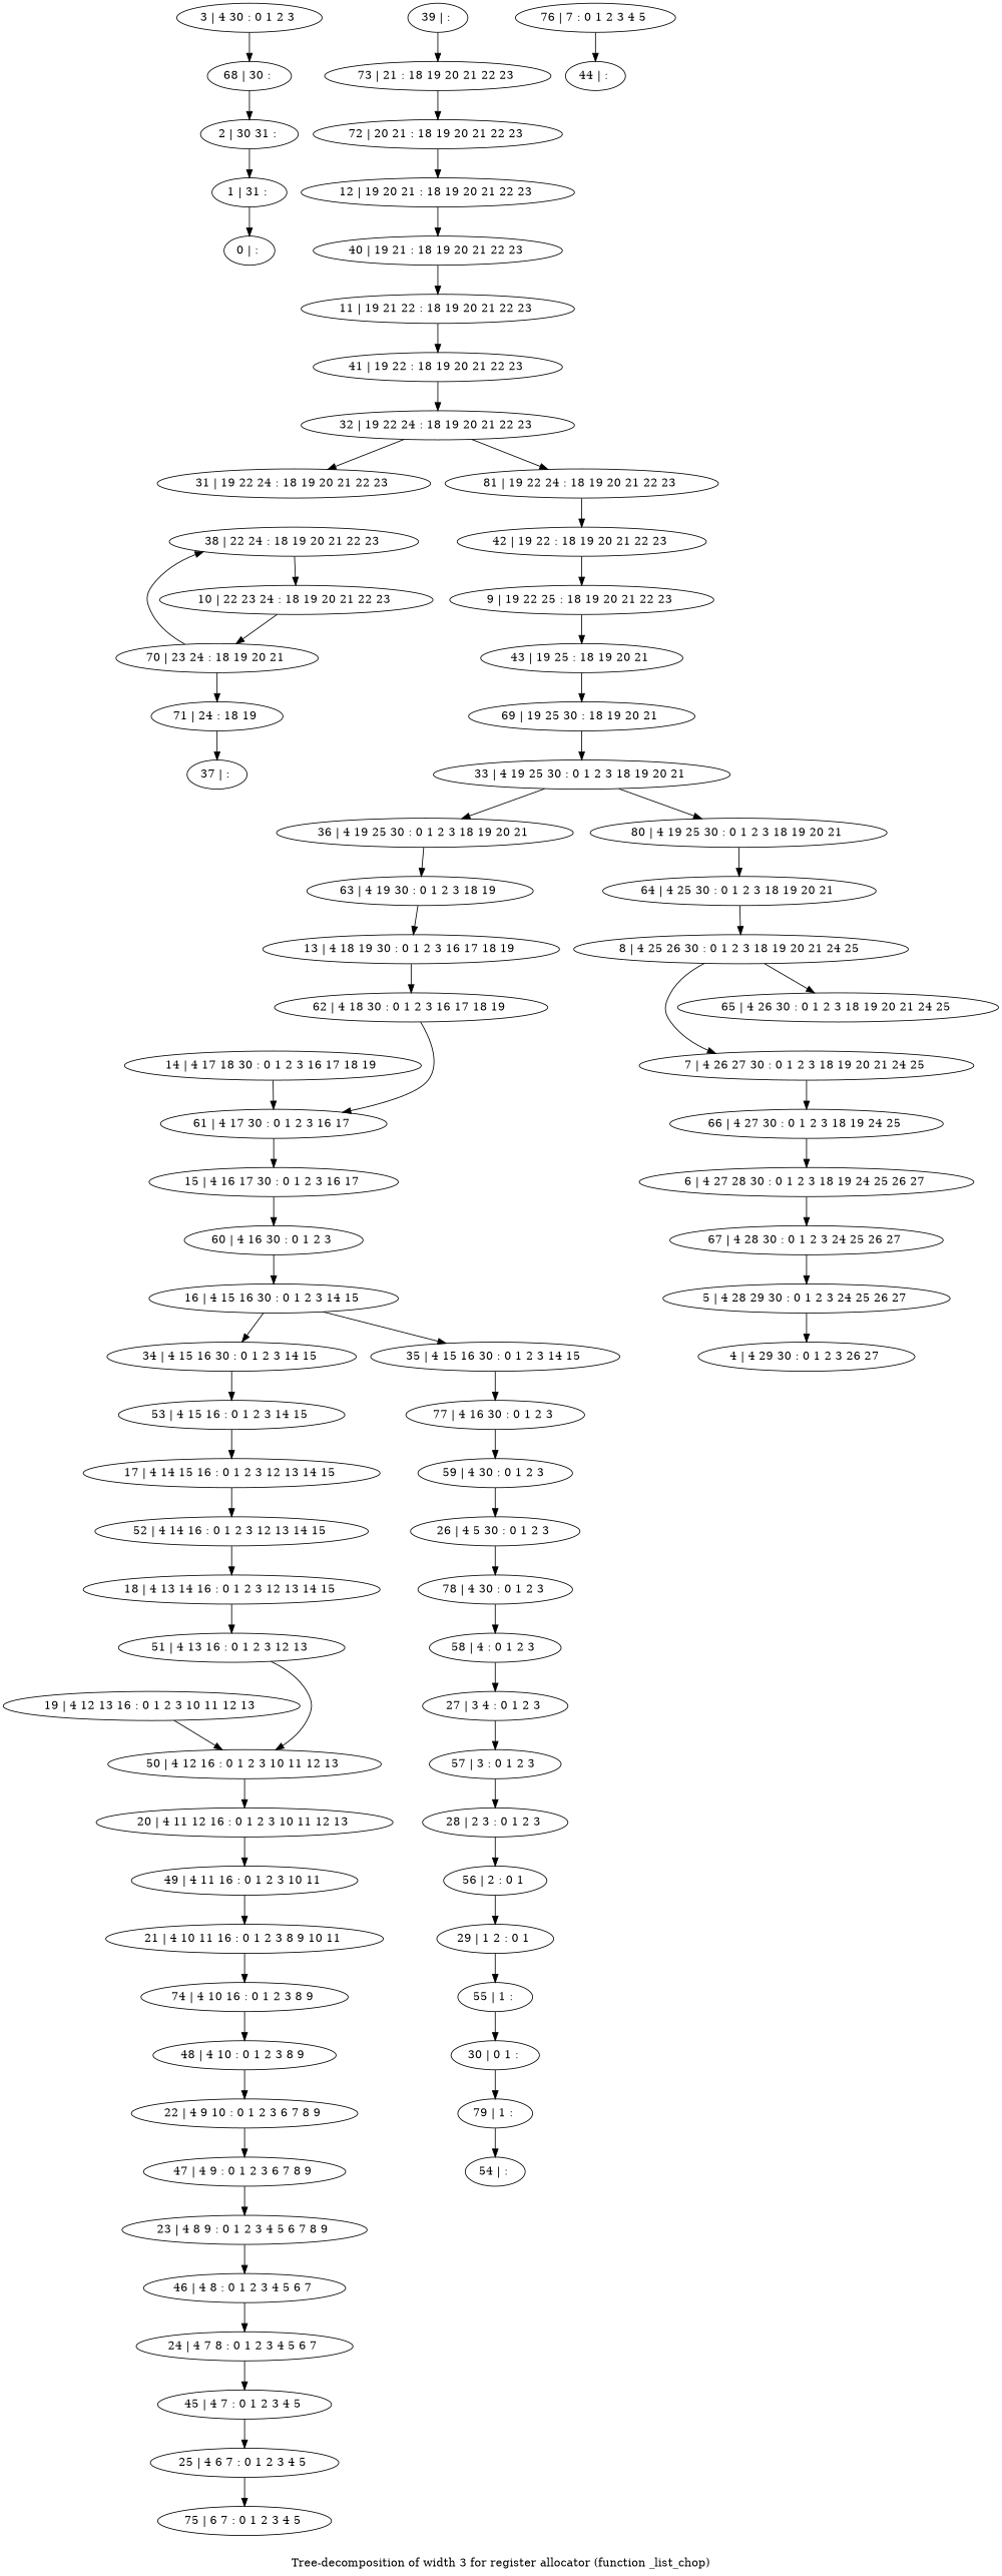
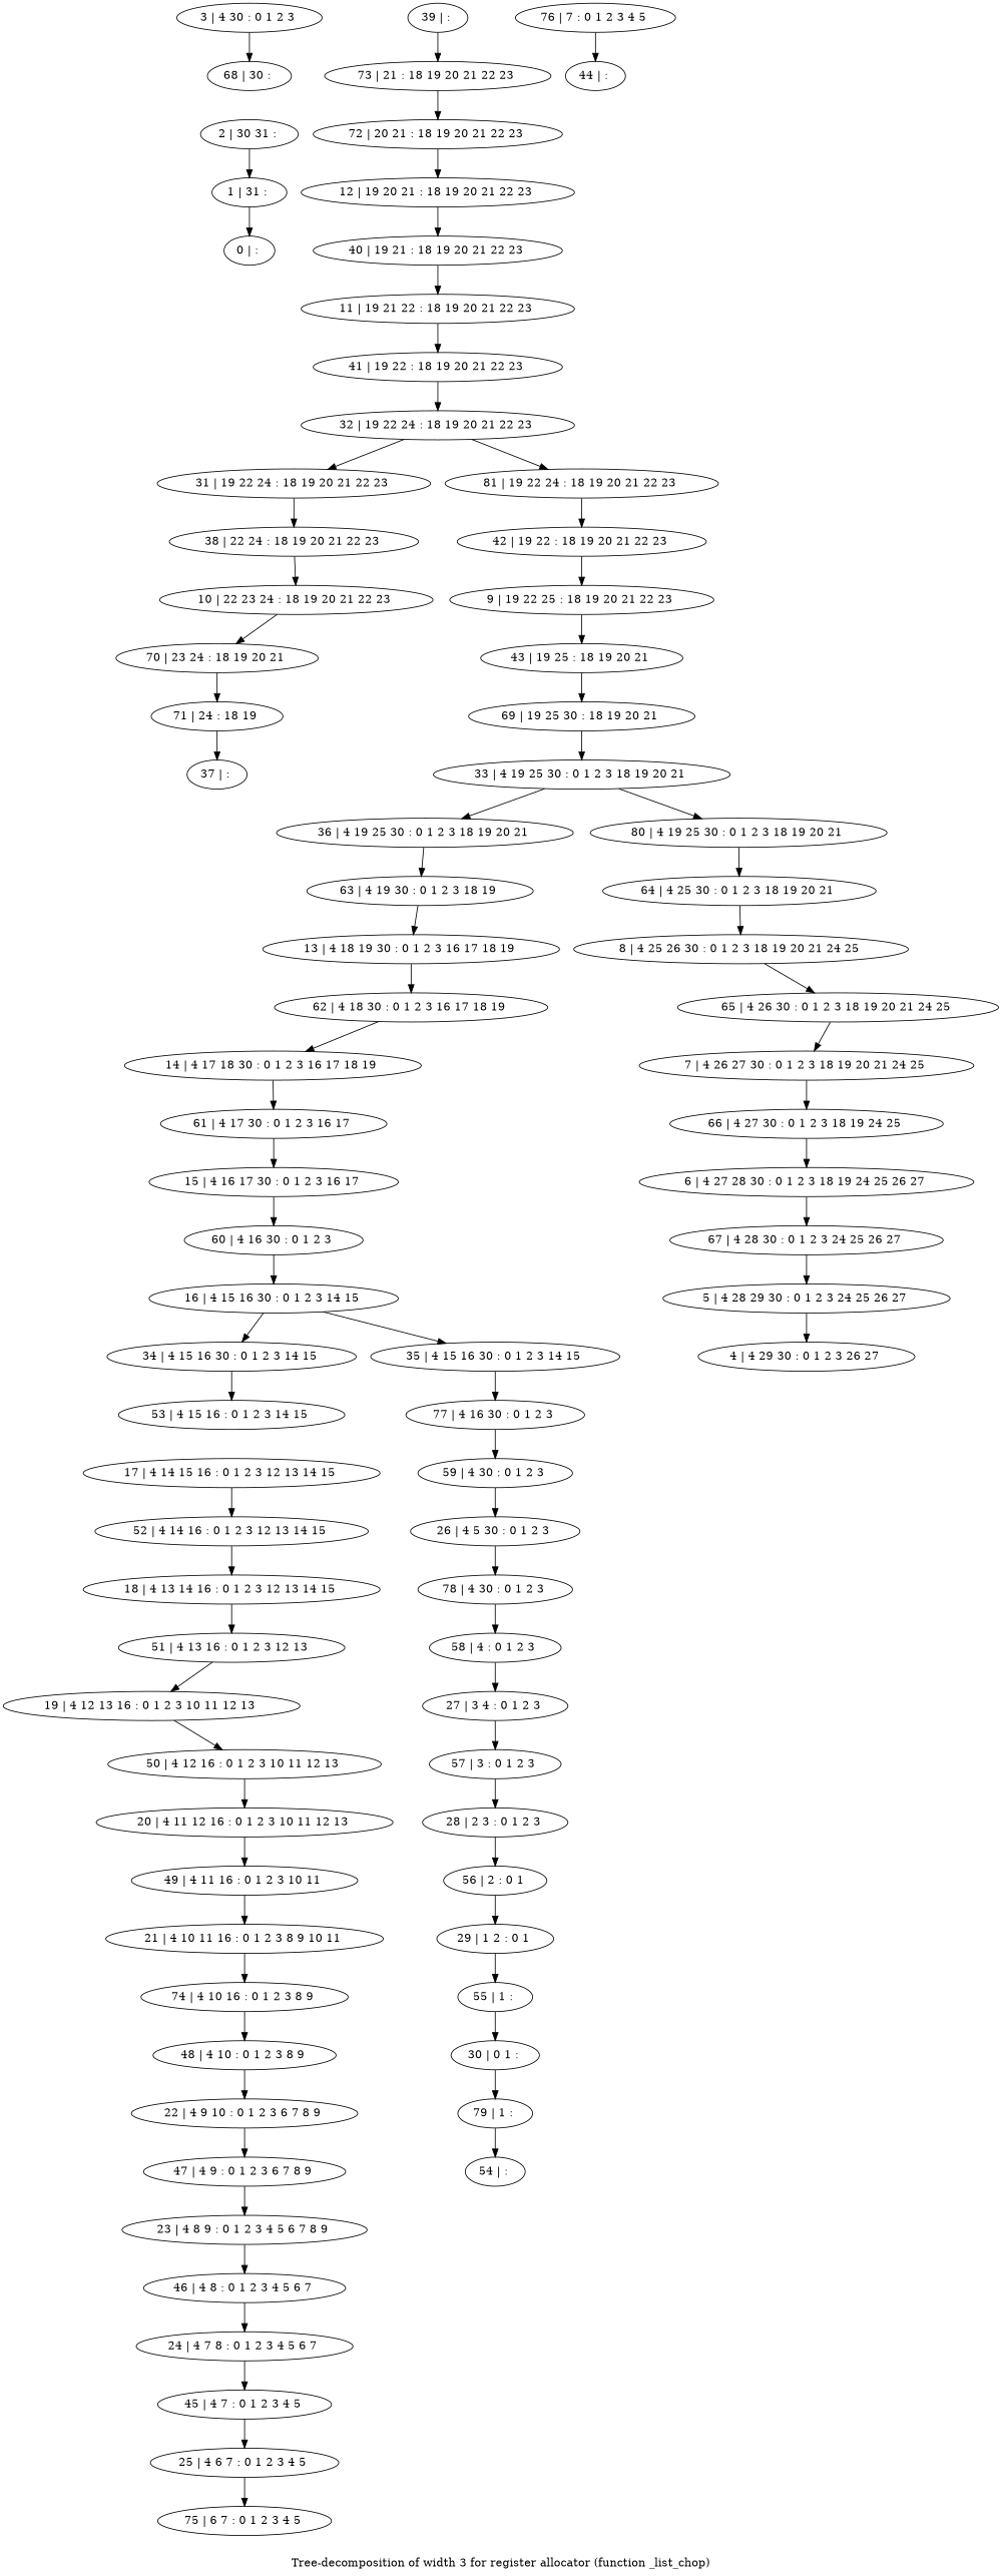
  digraph {
    label="Tree-decomposition of width 3 for register allocator (function _list_chop)"
    n1 [label="0 | : "]
    n2 [label="1 | 31 : "]
    n3 [label="2 | 30 31 : "]
    n4 [label="3 | 4 30 : 0 1 2 3 "]
    n5 [label="68 | 30 : "]
    n6 [label="4 | 4 29 30 : 0 1 2 3 26 27 "]
    n7 [label="5 | 4 28 29 30 : 0 1 2 3 24 25 26 27 "]
    n8 [label="6 | 4 27 28 30 : 0 1 2 3 18 19 24 25 26 27 "]
    n9 [label="67 | 4 28 30 : 0 1 2 3 24 25 26 27 "]
    n10 [label="7 | 4 26 27 30 : 0 1 2 3 18 19 20 21 24 25 "]
    n11 [label="66 | 4 27 30 : 0 1 2 3 18 19 24 25 "]
    n12 [label="8 | 4 25 26 30 : 0 1 2 3 18 19 20 21 24 25 "]
    n13 [label="65 | 4 26 30 : 0 1 2 3 18 19 20 21 24 25 "]
    n14 [label="9 | 19 22 25 : 18 19 20 21 22 23 "]
    n15 [label="43 | 19 25 : 18 19 20 21 "]
    n16 [label="69 | 19 25 30 : 18 19 20 21 "]
    n17 [label="10 | 22 23 24 : 18 19 20 21 22 23 "]
    n18 [label="70 | 23 24 : 18 19 20 21 "]
    n19 [label="71 | 24 : 18 19 "]
    n20 [label="11 | 19 21 22 : 18 19 20 21 22 23 "]
    n21 [label="41 | 19 22 : 18 19 20 21 22 23 "]
    n22 [label="32 | 19 22 24 : 18 19 20 21 22 23 "]
    n23 [label="12 | 19 20 21 : 18 19 20 21 22 23 "]
    n24 [label="40 | 19 21 : 18 19 20 21 22 23 "]
    n25 [label="13 | 4 18 19 30 : 0 1 2 3 16 17 18 19 "]
    n26 [label="62 | 4 18 30 : 0 1 2 3 16 17 18 19 "]
    n27 [label="14 | 4 17 18 30 : 0 1 2 3 16 17 18 19 "]
    n28 [label="61 | 4 17 30 : 0 1 2 3 16 17 "]
    n29 [label="15 | 4 16 17 30 : 0 1 2 3 16 17 "]
    n30 [label="60 | 4 16 30 : 0 1 2 3 "]
    n31 [label="16 | 4 15 16 30 : 0 1 2 3 14 15 "]
    n32 [label="34 | 4 15 16 30 : 0 1 2 3 14 15 "]
    n33 [label="35 | 4 15 16 30 : 0 1 2 3 14 15 "]
    n34 [label="53 | 4 15 16 : 0 1 2 3 14 15 "]
    n35 [label="77 | 4 16 30 : 0 1 2 3 "]
    n36 [label="17 | 4 14 15 16 : 0 1 2 3 12 13 14 15 "]
    n37 [label="52 | 4 14 16 : 0 1 2 3 12 13 14 15 "]
    n38 [label="18 | 4 13 14 16 : 0 1 2 3 12 13 14 15 "]
    n39 [label="51 | 4 13 16 : 0 1 2 3 12 13 "]
    n40 [label="19 | 4 12 13 16 : 0 1 2 3 10 11 12 13 "]
    n41 [label="50 | 4 12 16 : 0 1 2 3 10 11 12 13 "]
    n42 [label="20 | 4 11 12 16 : 0 1 2 3 10 11 12 13 "]
    n43 [label="49 | 4 11 16 : 0 1 2 3 10 11 "]
    n44 [label="21 | 4 10 11 16 : 0 1 2 3 8 9 10 11 "]
    n45 [label="74 | 4 10 16 : 0 1 2 3 8 9 "]
    n46 [label="48 | 4 10 : 0 1 2 3 8 9 "]
    n47 [label="22 | 4 9 10 : 0 1 2 3 6 7 8 9 "]
    n48 [label="47 | 4 9 : 0 1 2 3 6 7 8 9 "]
    n49 [label="23 | 4 8 9 : 0 1 2 3 4 5 6 7 8 9 "]
    n50 [label="46 | 4 8 : 0 1 2 3 4 5 6 7 "]
    n51 [label="24 | 4 7 8 : 0 1 2 3 4 5 6 7 "]
    n52 [label="45 | 4 7 : 0 1 2 3 4 5 "]
    n53 [label="25 | 4 6 7 : 0 1 2 3 4 5 "]
    n54 [label="75 | 6 7 : 0 1 2 3 4 5 "]
    n55 [label="26 | 4 5 30 : 0 1 2 3 "]
    n56 [label="78 | 4 30 : 0 1 2 3 "]
    n57 [label="58 | 4 : 0 1 2 3 "]
    n58 [label="27 | 3 4 : 0 1 2 3 "]
    n59 [label="57 | 3 : 0 1 2 3 "]
    n60 [label="28 | 2 3 : 0 1 2 3 "]
    n61 [label="56 | 2 : 0 1 "]
    n62 [label="29 | 1 2 : 0 1 "]
    n63 [label="55 | 1 : "]
    n64 [label="30 | 0 1 : "]
    n65 [label="79 | 1 : "]
    n66 [label="54 | : "]
    n67 [label="31 | 19 22 24 : 18 19 20 21 22 23 "]
    n68 [label="38 | 22 24 : 18 19 20 21 22 23 "]
    n69 [label="81 | 19 22 24 : 18 19 20 21 22 23 "]
    n70 [label="42 | 19 22 : 18 19 20 21 22 23 "]
    n71 [label="33 | 4 19 25 30 : 0 1 2 3 18 19 20 21 "]
    n72 [label="36 | 4 19 25 30 : 0 1 2 3 18 19 20 21 "]
    n73 [label="80 | 4 19 25 30 : 0 1 2 3 18 19 20 21 "]
    n74 [label="63 | 4 19 30 : 0 1 2 3 18 19 "]
    n75 [label="64 | 4 25 30 : 0 1 2 3 18 19 20 21 "]
    n76 [label="59 | 4 30 : 0 1 2 3 "]
    n77 [label="37 | : "]
    n78 [label="39 | : "]
    n79 [label="73 | 21 : 18 19 20 21 22 23 "]
    n80 [label="72 | 20 21 : 18 19 20 21 22 23 "]
    n81 [label="44 | : "]
    n82 [label="76 | 7 : 0 1 2 3 4 5 "]
    n2 -> n1
    n3 -> n2
    n4 -> n5
-   n5 -> n3
    n7 -> n6
    n8 -> n9
    n9 -> n7
    n10 -> n11
    n11 -> n8
    n12 -> n13
-   n12 -> n10
+   n13 -> n10
    n14 -> n15
    n15 -> n16
    n16 -> n71
    n17 -> n18
    n18 -> n19
    n19 -> n77
    n20 -> n21
    n21 -> n22
    n22 -> n67
    n22 -> n69
    n23 -> n24
    n24 -> n20
    n25 -> n26
-   n26 -> n28
+   n26 -> n27
    n27 -> n28
    n28 -> n29
    n29 -> n30
    n30 -> n31
    n31 -> n32
    n31 -> n33
    n32 -> n34
    n33 -> n35
-   n34 -> n36
    n35 -> n76
    n36 -> n37
    n37 -> n38
    n38 -> n39
-   n39 -> n41
+   n39 -> n40
    n40 -> n41
    n41 -> n42
    n42 -> n43
    n43 -> n44
    n44 -> n45
    n45 -> n46
    n46 -> n47
    n47 -> n48
    n48 -> n49
    n49 -> n50
    n50 -> n51
    n51 -> n52
    n52 -> n53
    n53 -> n54
    n55 -> n56
    n56 -> n57
    n57 -> n58
    n58 -> n59
    n59 -> n60
    n60 -> n61
    n61 -> n62
    n62 -> n63
    n63 -> n64
    n64 -> n65
    n65 -> n66
-   n18 -> n68
+   n67 -> n68
    n68 -> n17
    n69 -> n70
    n70 -> n14
    n71 -> n72
    n71 -> n73
    n72 -> n74
    n73 -> n75
    n74 -> n25
    n75 -> n12
    n76 -> n55
    n78 -> n79
    n79 -> n80
    n80 -> n23
    n82 -> n81
  }
